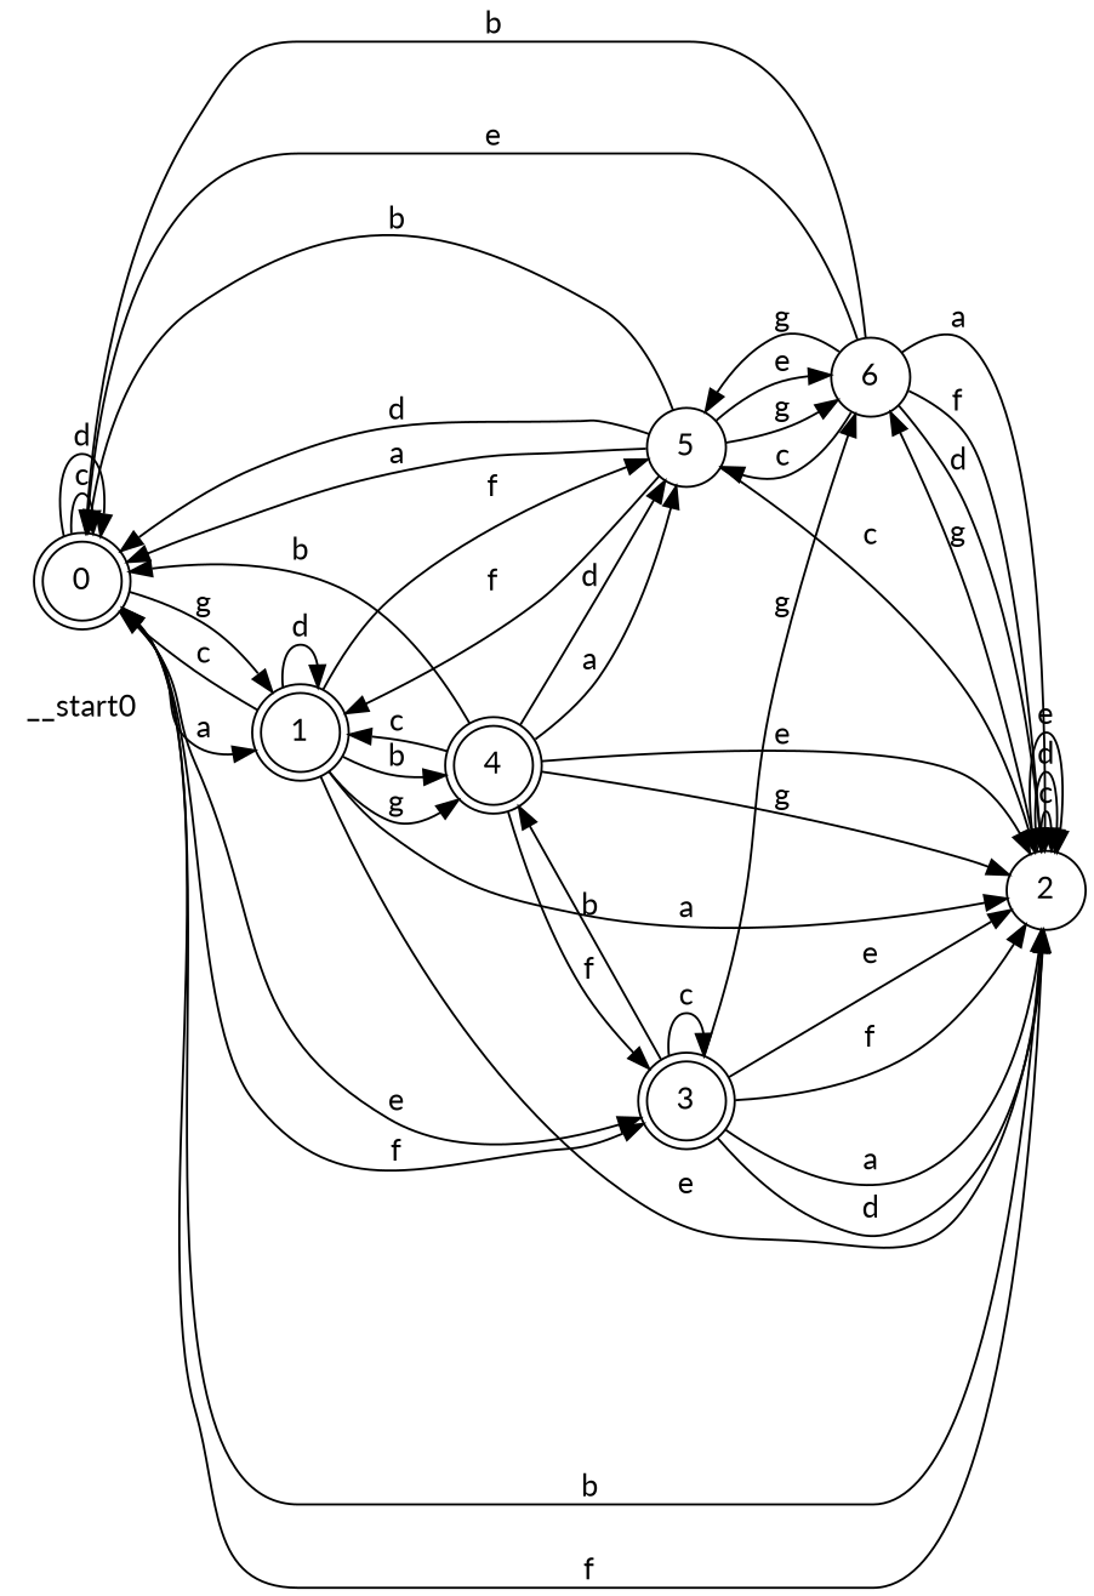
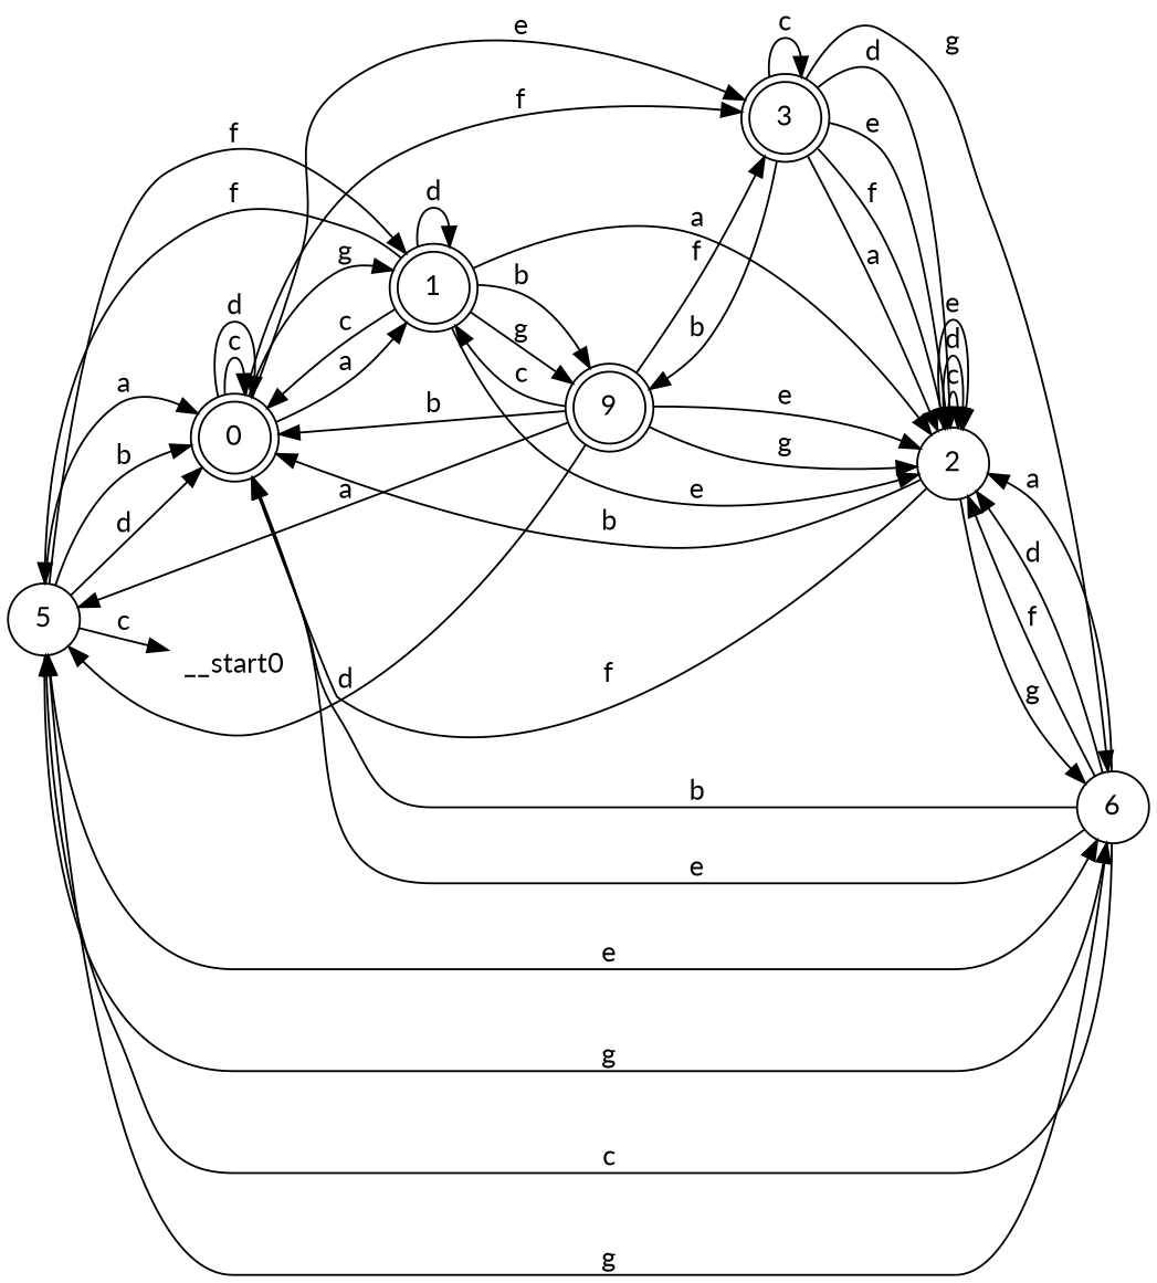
  digraph {
    fontname=Lato
    rankdir=LR
    node [fontname=Lato shape=doublecircle color=black fillcolor=white style="rounded,filled"]
    edge [fontname=Lato]
    __start0 [shape=none color="" fillcolor="" style=""]
    n2 [label=0]
    n3 [label=1]
    n4 [label=3]
    n5 [label=2 shape=circle style=filled]
-   n6 [label=4]
+   n6 [label=9]
    n7 [label=5 shape=circle style=filled]
    n8 [label=6 shape=circle style=filled]
    n2 -> n2 [label=c]
    n2 -> n2 [label=d]
    n2 -> n3 [label=a]
    n2 -> n3 [label=g]
    n2 -> n4 [label=e]
    n2 -> n4 [label=f]
    n3 -> n2 [label=c]
    n3 -> n3 [label=d]
    n3 -> n5 [label=a]
    n3 -> n5 [label=e]
    n3 -> n6 [label=b]
    n3 -> n6 [label=g]
    n3 -> n7 [label=f]
    n4 -> n4 [label=c]
    n4 -> n5 [label=a]
    n4 -> n5 [label=d]
    n4 -> n5 [label=e]
    n4 -> n5 [label=f]
    n4 -> n6 [label=b]
    n4 -> n8 [label=g]
    n5 -> n2 [label=b]
    n5 -> n2 [label=f]
    n5 -> n5 [label=c]
    n5 -> n5 [label=d]
    n5 -> n5 [label=e]
    n5 -> n8 [label=g]
    n6 -> n2 [label=b]
    n6 -> n3 [label=c]
    n6 -> n4 [label=f]
    n6 -> n5 [label=e]
    n6 -> n5 [label=g]
    n6 -> n7 [label=a]
    n6 -> n7 [label=d]
    n7 -> n2 [label=a]
    n7 -> n2 [label=b]
    n7 -> n2 [label=d]
    n7 -> n3 [label=f]
-   n7 -> n5 [label=c]
+   n7 -> __start0 [label=c]
    n7 -> n8 [label=e]
    n7 -> n8 [label=g]
    n8 -> n2 [label=b]
    n8 -> n2 [label=e]
    n8 -> n5 [label=a]
    n8 -> n5 [label=d]
    n8 -> n5 [label=f]
    n8 -> n7 [label=c]
    n8 -> n7 [label=g]
  }
